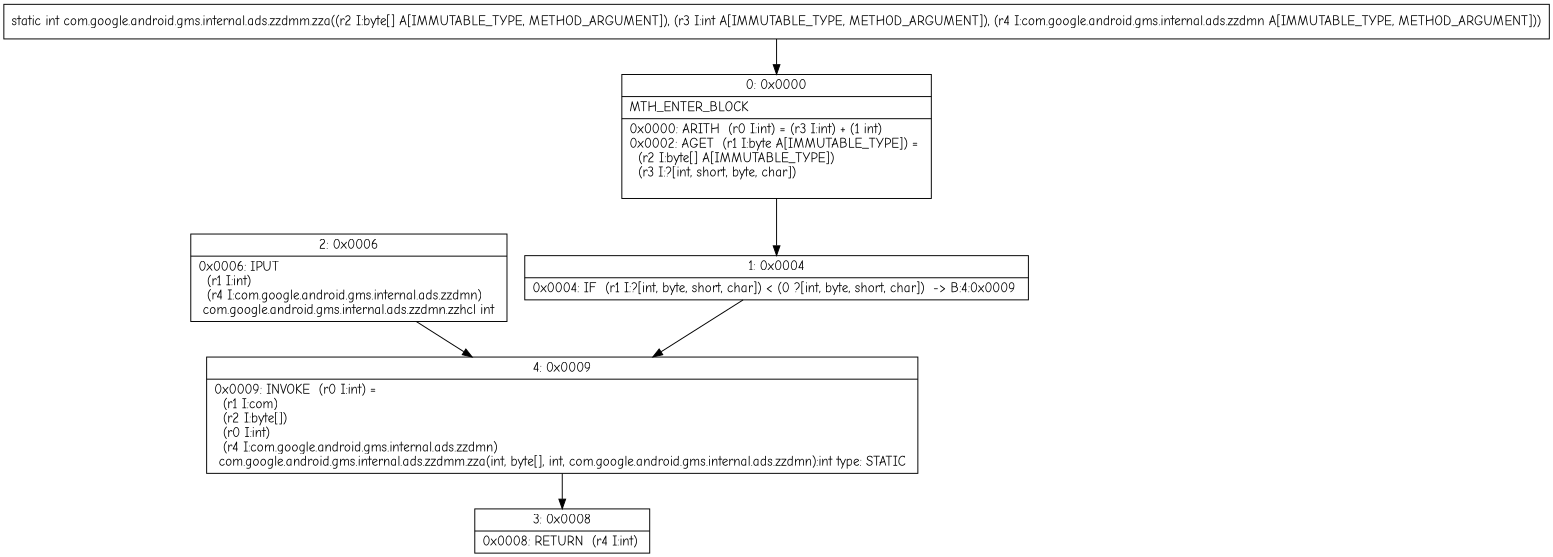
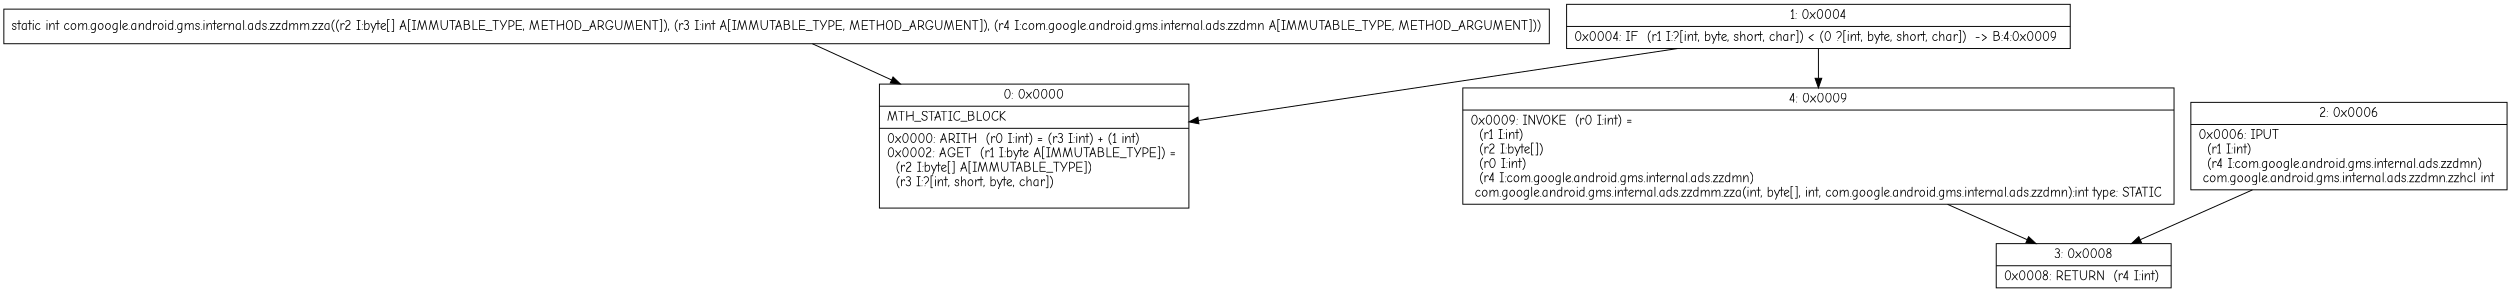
  digraph {
    fontname="Comic Neue"
    node [fontname="Comic Neue" shape=record]
    edge [fontname="Comic Neue"]
-   n1 [label="{0\:\ 0x0000|MTH_ENTER_BLOCK\l|0x0000: ARITH  (r0 I:int) = (r3 I:int) + (1 int) \l0x0002: AGET  (r1 I:byte A[IMMUTABLE_TYPE]) = \l  (r2 I:byte[] A[IMMUTABLE_TYPE])\l  (r3 I:?[int, short, byte, char])\l \l}"]
+   n1 [label="{0\:\ 0x0000|MTH_STATIC_BLOCK\l|0x0000: ARITH  (r0 I:int) = (r3 I:int) + (1 int) \l0x0002: AGET  (r1 I:byte A[IMMUTABLE_TYPE]) = \l  (r2 I:byte[] A[IMMUTABLE_TYPE])\l  (r3 I:?[int, short, byte, char])\l \l}"]
    n2 [label="{1\:\ 0x0004|0x0004: IF  (r1 I:?[int, byte, short, char]) \< (0 ?[int, byte, short, char])  \-\> B:4:0x0009 \l}"]
-   n3 [label="{4\:\ 0x0009|0x0009: INVOKE  (r0 I:int) = \l  (r1 I:com)\l  (r2 I:byte[])\l  (r0 I:int)\l  (r4 I:com.google.android.gms.internal.ads.zzdmn)\l com.google.android.gms.internal.ads.zzdmm.zza(int, byte[], int, com.google.android.gms.internal.ads.zzdmn):int type: STATIC \l}"]
+   n3 [label="{4\:\ 0x0009|0x0009: INVOKE  (r0 I:int) = \l  (r1 I:int)\l  (r2 I:byte[])\l  (r0 I:int)\l  (r4 I:com.google.android.gms.internal.ads.zzdmn)\l com.google.android.gms.internal.ads.zzdmm.zza(int, byte[], int, com.google.android.gms.internal.ads.zzdmn):int type: STATIC \l}"]
    n4 [label="{2\:\ 0x0006|0x0006: IPUT  \l  (r1 I:int)\l  (r4 I:com.google.android.gms.internal.ads.zzdmn)\l com.google.android.gms.internal.ads.zzdmn.zzhcl int \l}"]
    n5 [label="{3\:\ 0x0008|0x0008: RETURN  (r4 I:int) \l}"]
    n6 [label="{static int com.google.android.gms.internal.ads.zzdmm.zza((r2 I:byte[] A[IMMUTABLE_TYPE, METHOD_ARGUMENT]), (r3 I:int A[IMMUTABLE_TYPE, METHOD_ARGUMENT]), (r4 I:com.google.android.gms.internal.ads.zzdmn A[IMMUTABLE_TYPE, METHOD_ARGUMENT])) }"]
-   n1 -> n2
+   n2 -> n1
    n2 -> n3
    n3 -> n5
-   n4 -> n3
+   n4 -> n5
    n6 -> n1
  }
